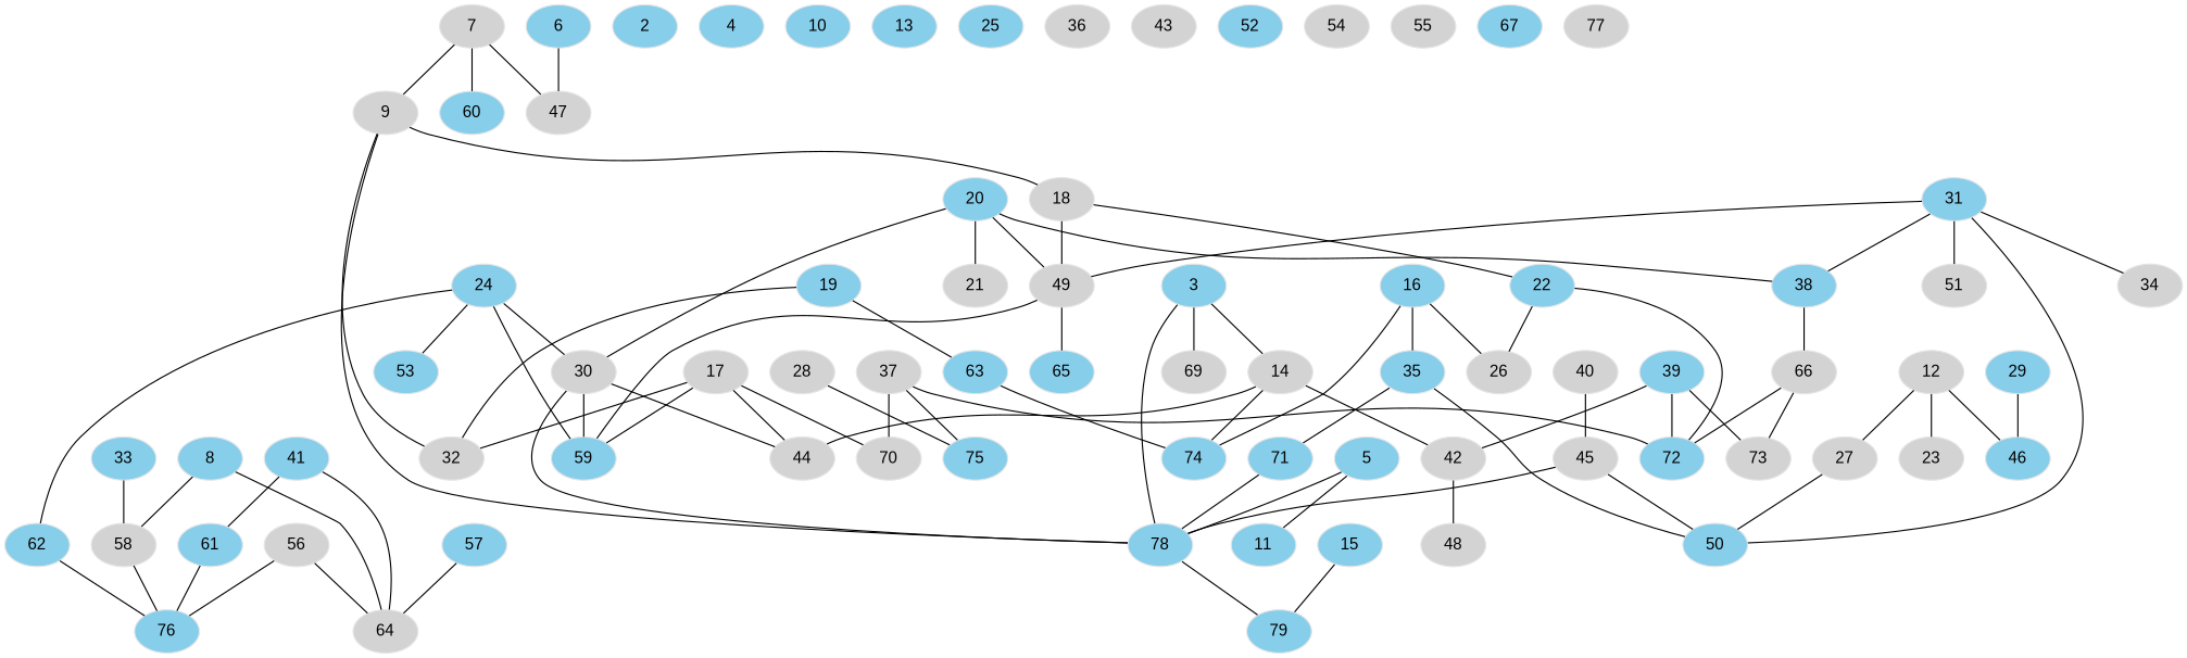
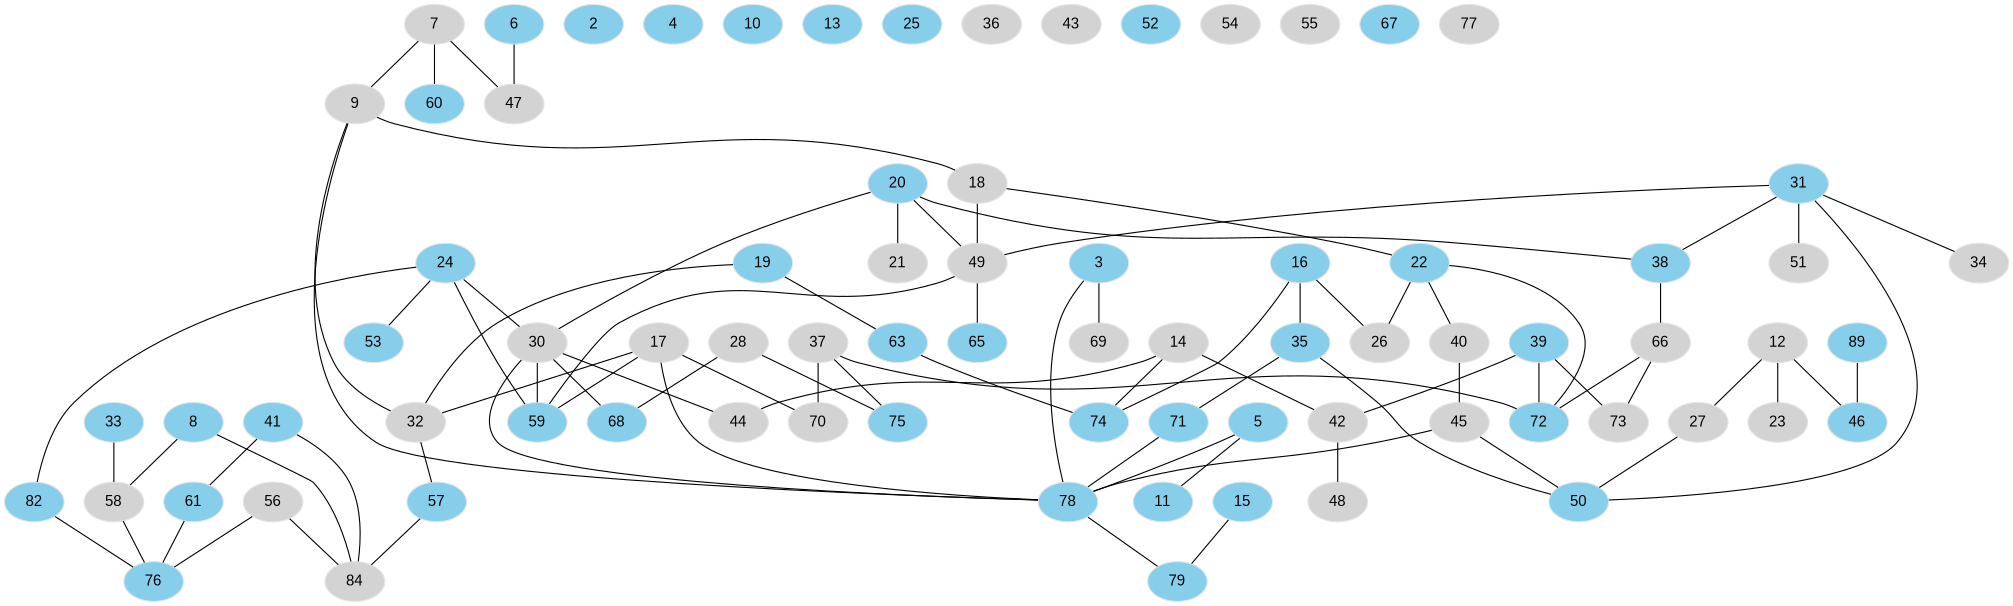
  graph {
    fontname="Liberation Sans"
    node [color=gray90 fillcolor=skyblue fontname="Liberation Sans" style=filled]
    edge [fontname="Liberation Sans"]
    32 [fillcolor=lightgrey]
    57
    2
    14 [fillcolor=lightgrey]
    3
    69 [fillcolor=lightgrey]
    78
    42 [fillcolor=lightgrey]
    44 [fillcolor=lightgrey]
    74
    79
    4
    5
    11
    47 [fillcolor=lightgrey]
    6
    7 [fillcolor=lightgrey]
    9 [fillcolor=lightgrey]
    60
    18 [fillcolor=lightgrey]
    58 [fillcolor=lightgrey]
    8
-   64 [fillcolor=lightgrey]
+   64 [fillcolor=lightgrey label=84]
    76
    22
    49 [fillcolor=lightgrey]
    10
    12 [fillcolor=lightgrey]
    23 [fillcolor=lightgrey]
    27 [fillcolor=lightgrey]
    46
    50
    13
    48 [fillcolor=lightgrey]
    15
    16
    26 [fillcolor=lightgrey]
    35
    71
    17 [fillcolor=lightgrey]
    59
    70 [fillcolor=lightgrey]
    40 [fillcolor=lightgrey]
    72
    65
    19
    63
    20
    21 [fillcolor=lightgrey]
    30 [fillcolor=lightgrey]
    38
+   68
    66 [fillcolor=lightgrey]
    45 [fillcolor=lightgrey]
    24
    53
-   62
+   62 [label=82]
    25
    28 [fillcolor=lightgrey]
    75
-   29
+   29 [label=89]
    31
    34 [fillcolor=lightgrey]
    51 [fillcolor=lightgrey]
    33
    36 [fillcolor=lightgrey]
    37 [fillcolor=lightgrey]
    73 [fillcolor=lightgrey]
    39
    41
    61
    43 [fillcolor=lightgrey]
    52
    54 [fillcolor=lightgrey]
    55 [fillcolor=lightgrey]
    56 [fillcolor=lightgrey]
    67
    77 [fillcolor=lightgrey]
+   32 -- 57
    57 -- 64
    14 -- 42
    14 -- 44
    14 -- 74
-   3 -- 14
    3 -- 69
    3 -- 78
    78 -- 79
    42 -- 48
    5 -- 78
    5 -- 11
    6 -- 47
    7 -- 47
    7 -- 9
    7 -- 60
    9 -- 32
    9 -- 78
    9 -- 18
    18 -- 22
    18 -- 49
    58 -- 76
    8 -- 58
    8 -- 64
    22 -- 26
+   22 -- 40
    22 -- 72
    49 -- 59
    49 -- 65
    12 -- 23
    12 -- 27
    12 -- 46
    27 -- 50
    15 -- 79
    16 -- 74
    16 -- 26
    16 -- 35
    35 -- 50
    35 -- 71
    71 -- 78
    17 -- 32
-   17 -- 44
+   17 -- 78
    17 -- 59
    17 -- 70
    40 -- 45
    19 -- 32
    19 -- 63
    63 -- 74
    20 -- 49
    20 -- 21
    20 -- 30
    20 -- 38
    30 -- 78
    30 -- 44
    30 -- 59
+   30 -- 68
    38 -- 66
    66 -- 72
    66 -- 73
    45 -- 78
    45 -- 50
    24 -- 59
    24 -- 30
    24 -- 53
    24 -- 62
    62 -- 76
+   28 -- 68
    28 -- 75
    29 -- 46
    31 -- 49
    31 -- 50
    31 -- 38
    31 -- 34
    31 -- 51
    33 -- 58
    37 -- 70
    37 -- 72
    37 -- 75
    39 -- 42
    39 -- 72
    39 -- 73
    41 -- 64
    41 -- 61
    61 -- 76
    56 -- 64
    56 -- 76
  }
